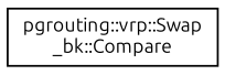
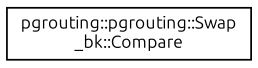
  digraph {
    rankdir=LR
    fontname=Ubuntu
-   n1 [color=black fillcolor=white fontname=Ubuntu fontsize=10 height=0.2 label="pgrouting::vrp::Swap\l_bk::Compare" shape=record style=filled width=0.4]
+   n1 [color=black fillcolor=white fontname=Ubuntu fontsize=10 height=0.2 label="pgrouting::pgrouting::Swap\l_bk::Compare" shape=record style=filled width=0.4]
  }
